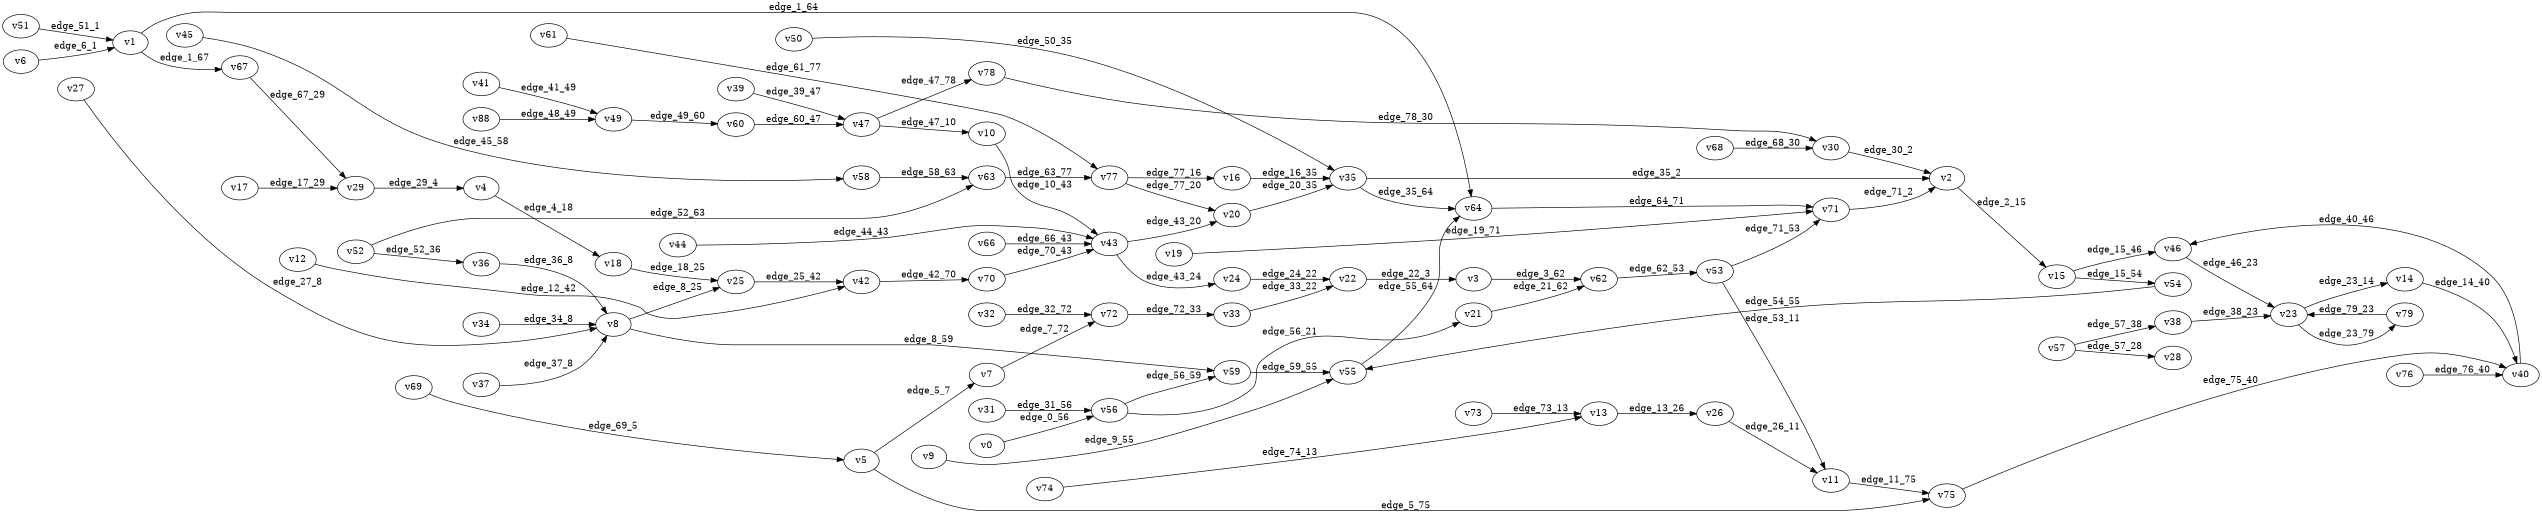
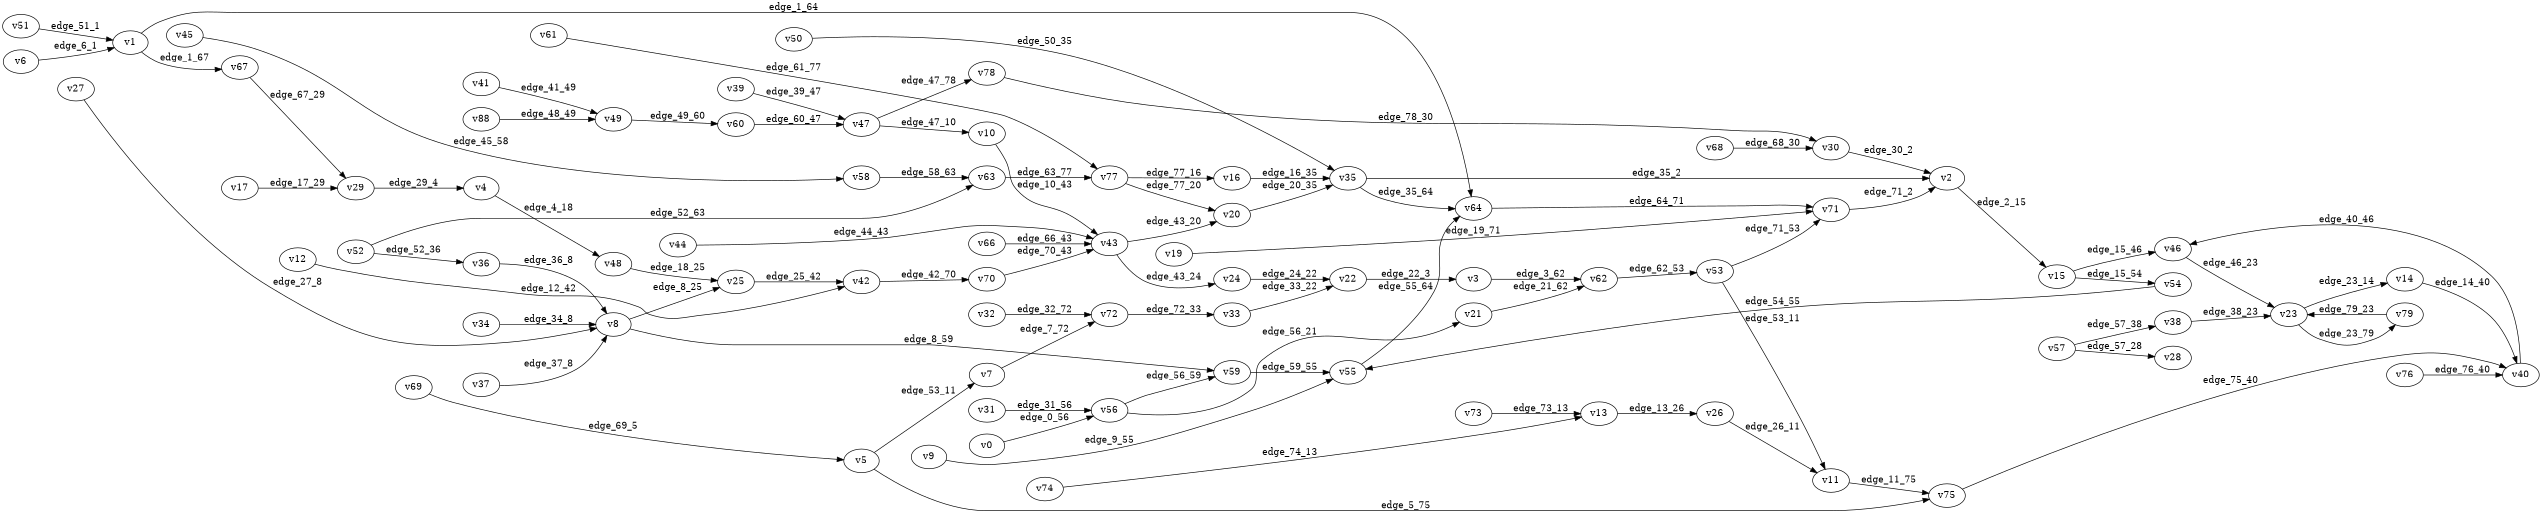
  digraph {
    rankdir=LR
    node [player=0]
    v56 [player=-1]
    v0 [player=1]
    v59 [player=1]
    v21
    v1 [player=-1]
    v64 [player=1]
    v67 [player=1]
    v71 [player=-1]
    v29 [player=-1]
    v2
    v15 [player=-1]
    v46
    v54 [player=1]
    v62 [player=-1]
    v3 [player=1]
    v53 [player=1]
    v4
-   v18 [player=-1]
+   v18 [player=-1 label=v48]
    v25 [player=1]
    v5 [player=-1]
    v7
    v75
    v72 [player=-1]
    v40 [player=-1]
    v6
    v33
    v8 [player=-1]
    v42 [player=-1]
    v55 [player=-1]
    v9 [player=1]
    v10
    v43 [player=-1]
    v20
    v24 [player=1]
    v11 [player=-1]
    v12
    v70 [player=1]
    v13 [player=-1]
    v26 [player=1]
    v14 [player=1]
    v23 [player=-1]
    v35 [player=-1]
    v16 [player=1]
    v17
    v19
    v22 [player=-1]
    v79 [player=1]
    v27 [player=1]
    v28
    v30 [player=-1]
    v31
    v32 [player=1]
    v34
    v36 [player=1]
    v37 [player=1]
    v38 [player=1]
    v39
    v47 [player=-1]
    v78 [player=1]
    v41
    v49 [player=-1]
    v60
    v44
    v45
    v58 [player=-1]
    v63
    n67 [label=v88 player=1]
    v50
    v51 [player=1]
    v52 [player=-1]
    v77 [player=-1]
    v57 [player=-1]
    v61
    v66
    v68
    v69
    v73 [player=1]
    v74 [player=1]
    v76 [player=1]
    v56 -> v59 [label=edge_56_59 probability=0.497630]
    v56 -> v21 [label=edge_56_21 probability=0.502370]
    v0 -> v56 [discount=0.214533 label=edge_0_56 weight=9.380330]
    v59 -> v55 [discount=0.896841 label=edge_59_55 weight=7.856445]
    v21 -> v62 [discount=0.868573 label=edge_21_62 weight=3.935813]
    v1 -> v64 [label=edge_1_64 probability=0.369725]
    v1 -> v67 [label=edge_1_67 probability=0.630275]
    v64 -> v71 [discount=0.316768 label=edge_64_71 weight=-0.831526]
    v67 -> v29 [discount=0.540748 label=edge_67_29 weight=-1.528986]
    v71 -> v2 [label=edge_71_2 probability=0.405835]
    v29 -> v4 [label=edge_29_4 probability=1.000000]
    v2 -> v15 [discount=0.530627 label=edge_2_15 weight=-4.411349]
    v15 -> v46 [label=edge_15_46 probability=0.406369]
    v15 -> v54 [label=edge_15_54 probability=0.593631]
    v46 -> v23 [discount=0.520361 label=edge_46_23 weight=-0.867660]
    v54 -> v55 [discount=0.206053 label=edge_54_55 weight=-6.313617]
    v62 -> v53 [label=edge_62_53 probability=1.000000]
    v3 -> v62 [discount=0.551416 label=edge_3_62 weight=9.561961]
    v53 -> v71 [label=edge_71_53 probability=0.594165]
    v53 -> v11 [discount=0.653278 label=edge_53_11 weight=0.184240]
    v4 -> v18 [discount=0.783133 label=edge_4_18 weight=-3.600142]
    v18 -> v25 [label=edge_18_25 probability=1.000000]
    v25 -> v42 [discount=0.861723 label=edge_25_42 weight=2.352265]
-   v5 -> v7 [label=edge_5_7 probability=0.300710]
+   v5 -> v7 [label=edge_53_11 probability=0.300710]
    v5 -> v75 [label=edge_5_75 probability=0.699290]
    v7 -> v72 [discount=0.210922 label=edge_7_72 weight=2.087748]
    v75 -> v40 [discount=0.235704 label=edge_75_40 weight=-8.048061]
    v72 -> v33 [label=edge_72_33 probability=1.000000]
    v40 -> v46 [label=edge_40_46 probability=1.000000]
    v6 -> v1 [discount=0.772589 label=edge_6_1 weight=-8.976501]
    v33 -> v22 [discount=0.417171 label=edge_33_22 weight=2.262635]
    v8 -> v59 [label=edge_8_59 probability=0.528758]
    v8 -> v25 [label=edge_8_25 probability=0.471242]
    v42 -> v70 [label=edge_42_70 probability=1.000000]
    v55 -> v64 [label=edge_55_64 probability=1.000000]
    v9 -> v55 [discount=0.709716 label=edge_9_55 weight=0.402104]
    v10 -> v43 [discount=0.400073 label=edge_10_43 weight=-4.468258]
    v43 -> v20 [label=edge_43_20 probability=0.491026]
    v43 -> v24 [label=edge_43_24 probability=0.508974]
    v20 -> v35 [discount=0.502524 label=edge_20_35 weight=0.213112]
    v24 -> v22 [discount=0.354594 label=edge_24_22 weight=7.596376]
    v11 -> v75 [label=edge_11_75 probability=1.000000]
    v12 -> v42 [discount=0.698219 label=edge_12_42 weight=0.861172]
    v70 -> v43 [discount=0.838210 label=edge_70_43 weight=5.250712]
    v13 -> v26 [label=edge_13_26 probability=1.000000]
    v26 -> v11 [discount=0.255946 label=edge_26_11 weight=-2.251882]
    v14 -> v40 [discount=0.126179 label=edge_14_40 weight=4.694048]
    v23 -> v14 [label=edge_23_14 probability=0.433526]
    v23 -> v79 [label=edge_23_79 probability=0.566474]
    v35 -> v64 [label=edge_35_64 probability=0.530458]
    v35 -> v2 [label=edge_35_2 probability=0.469542]
    v16 -> v35 [discount=0.316601 label=edge_16_35 weight=5.856588]
    v17 -> v29 [discount=0.309336 label=edge_17_29 weight=9.694804]
    v19 -> v71 [discount=0.692030 label=edge_19_71 weight=-3.465026]
    v22 -> v3 [label=edge_22_3 probability=1.000000]
    v79 -> v23 [discount=0.826339 label=edge_79_23 weight=8.917003]
    v27 -> v8 [discount=0.892043 label=edge_27_8 weight=-5.349266]
    v30 -> v2 [label=edge_30_2 probability=0.487622]
    v31 -> v56 [discount=0.725810 label=edge_31_56 weight=8.650284]
    v32 -> v72 [discount=0.146607 label=edge_32_72 weight=4.822202]
    v34 -> v8 [discount=0.511410 label=edge_34_8 weight=6.503157]
    v36 -> v8 [discount=0.342725 label=edge_36_8 weight=7.112868]
    v37 -> v8 [discount=0.886932 label=edge_37_8 weight=3.838784]
    v38 -> v23 [discount=0.207121 label=edge_38_23 weight=-2.653828]
    v39 -> v47 [discount=0.499618 label=edge_39_47 weight=6.926191]
    v47 -> v10 [label=edge_47_10 probability=0.458731]
    v47 -> v78 [label=edge_47_78 probability=0.541269]
    v78 -> v30 [discount=0.244100 label=edge_78_30 weight=-8.749538]
    v41 -> v49 [discount=0.335021 label=edge_41_49 weight=2.222587]
    v49 -> v60 [label=edge_49_60 probability=1.000000]
    v60 -> v47 [discount=0.271415 label=edge_60_47 weight=9.820857]
    v44 -> v43 [discount=0.869573 label=edge_44_43 weight=-9.519840]
    v45 -> v58 [discount=0.341558 label=edge_45_58 weight=-2.439936]
    v58 -> v63 [label=edge_58_63 probability=1.000000]
    v63 -> v77 [discount=0.819957 label=edge_63_77 weight=4.857119]
    n67 -> v49 [discount=0.264112 label=edge_48_49 weight=6.670222]
    v50 -> v35 [discount=0.149530 label=edge_50_35 weight=-3.095504]
    v51 -> v1 [discount=0.483123 label=edge_51_1 weight=0.282975]
    v52 -> v36 [label=edge_52_36 probability=0.477951]
    v52 -> v63 [label=edge_52_63 probability=0.522049]
    v77 -> v20 [label=edge_77_20 probability=0.638548]
    v77 -> v16 [label=edge_77_16 probability=0.361452]
    v57 -> v28 [label=edge_57_28 probability=0.499080]
    v57 -> v38 [label=edge_57_38 probability=0.500920]
    v61 -> v77 [discount=0.341494 label=edge_61_77 weight=-2.621384]
    v66 -> v43 [discount=0.507021 label=edge_66_43 weight=8.888956]
    v68 -> v30 [discount=0.151957 label=edge_68_30 weight=9.499937]
    v69 -> v5 [discount=0.105751 label=edge_69_5 weight=-8.061693]
    v73 -> v13 [discount=0.706844 label=edge_73_13 weight=2.214775]
    v74 -> v13 [discount=0.442131 label=edge_74_13 weight=-2.485506]
    v76 -> v40 [discount=0.763853 label=edge_76_40 weight=9.972397]
  }
